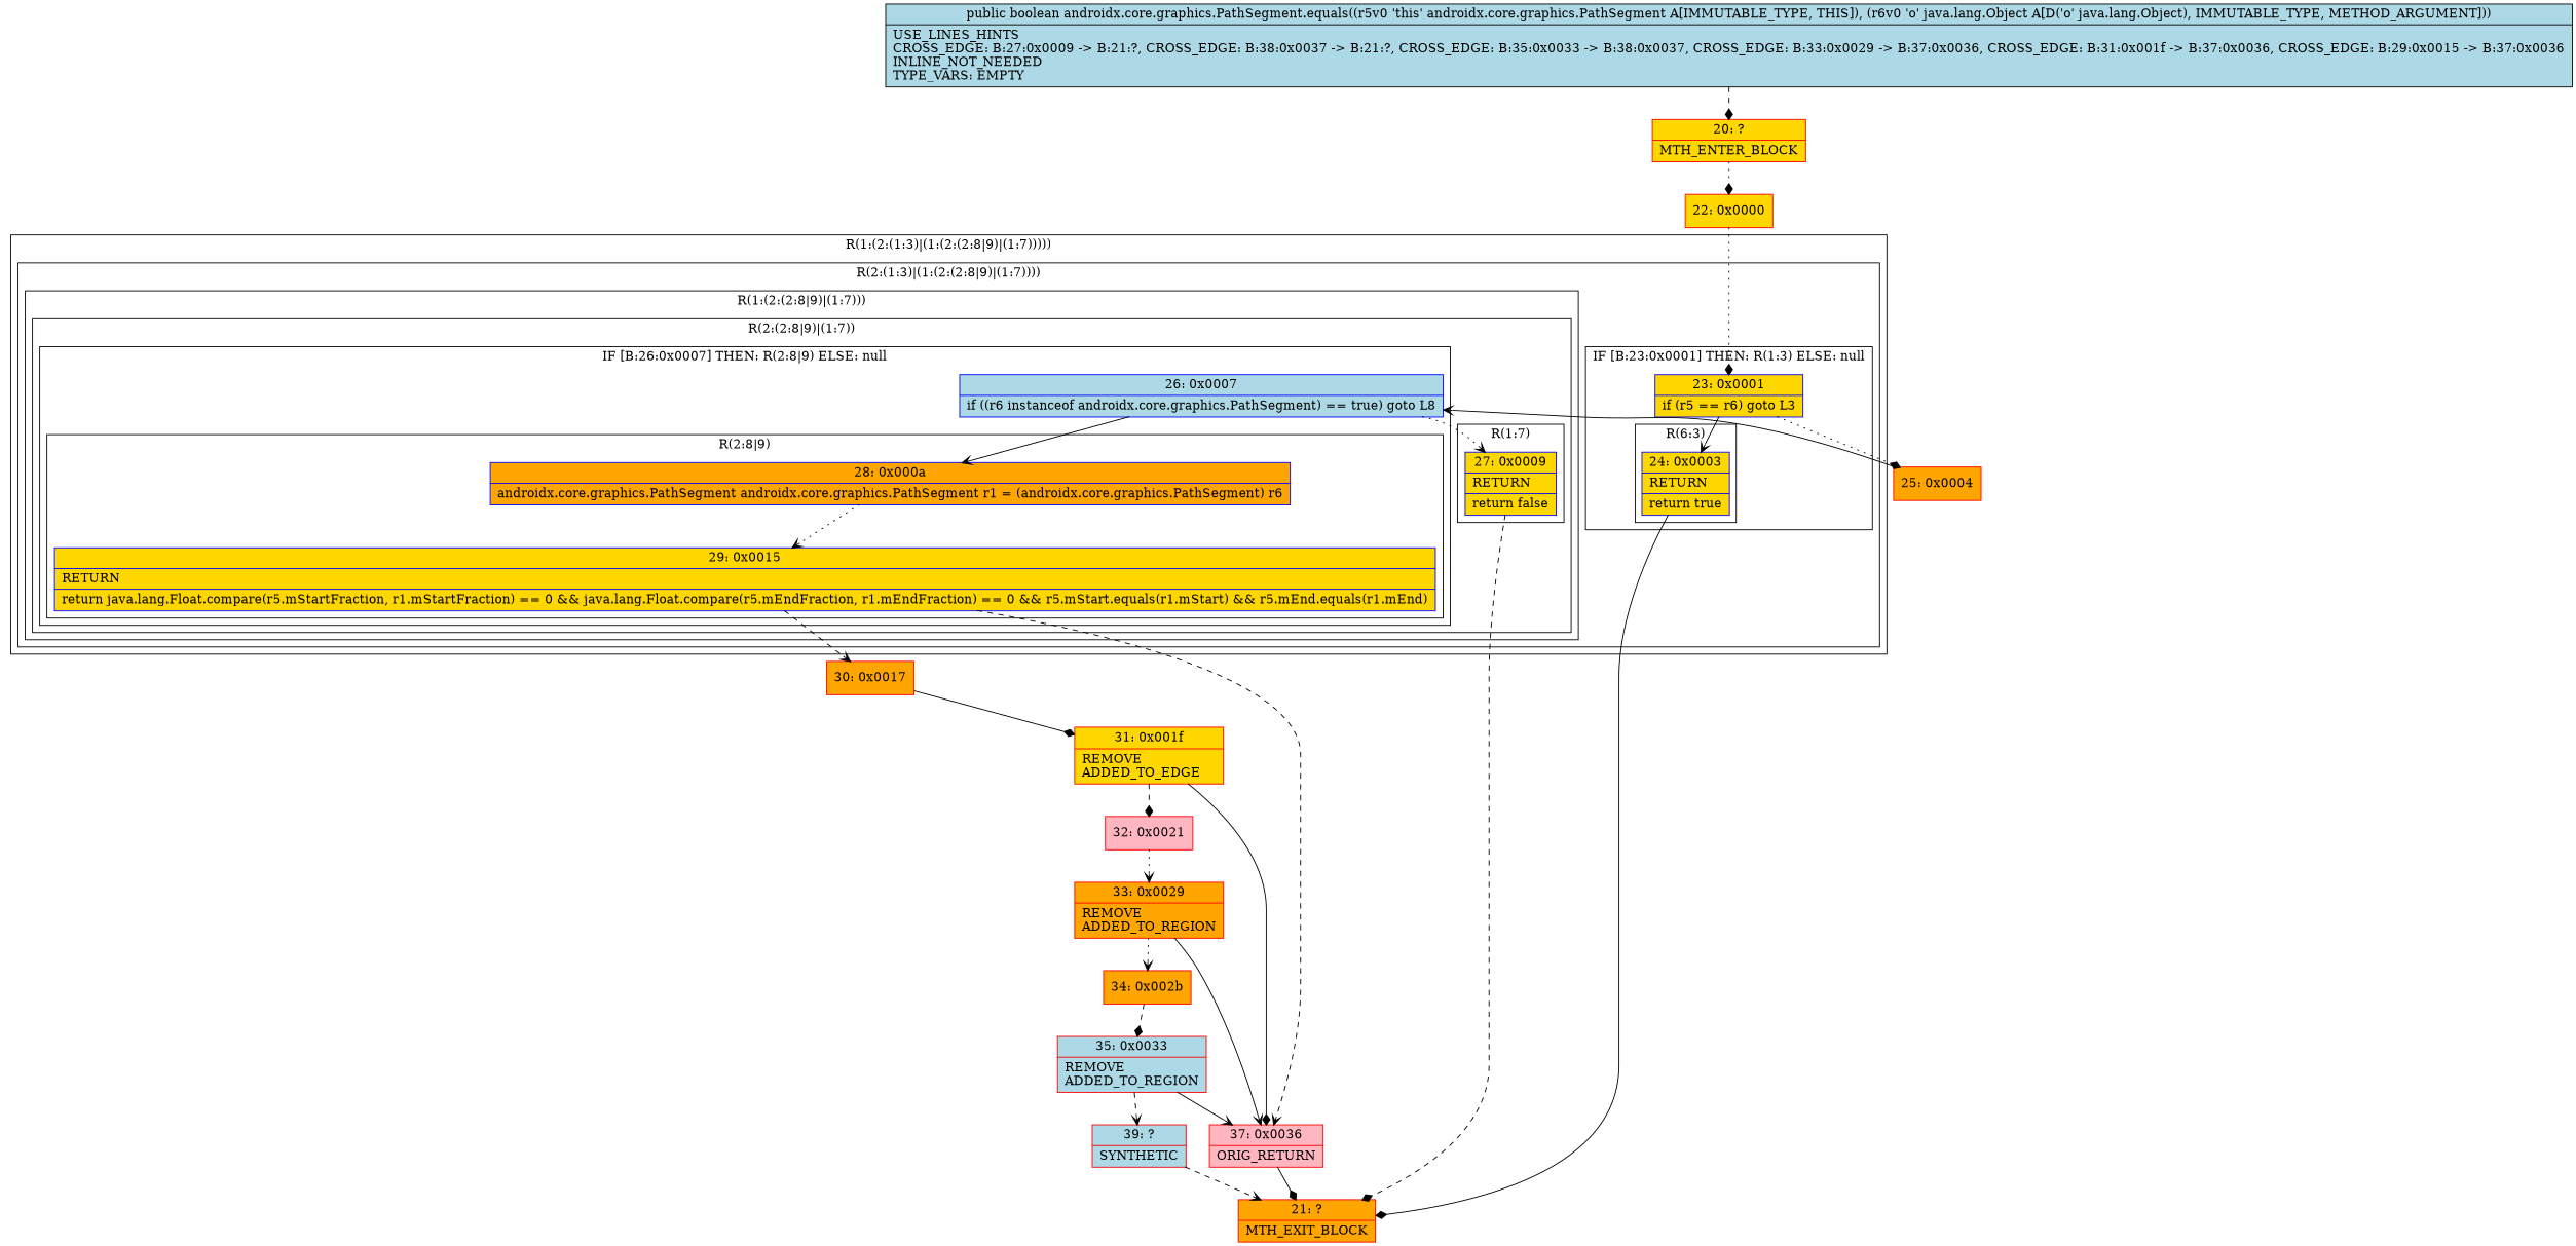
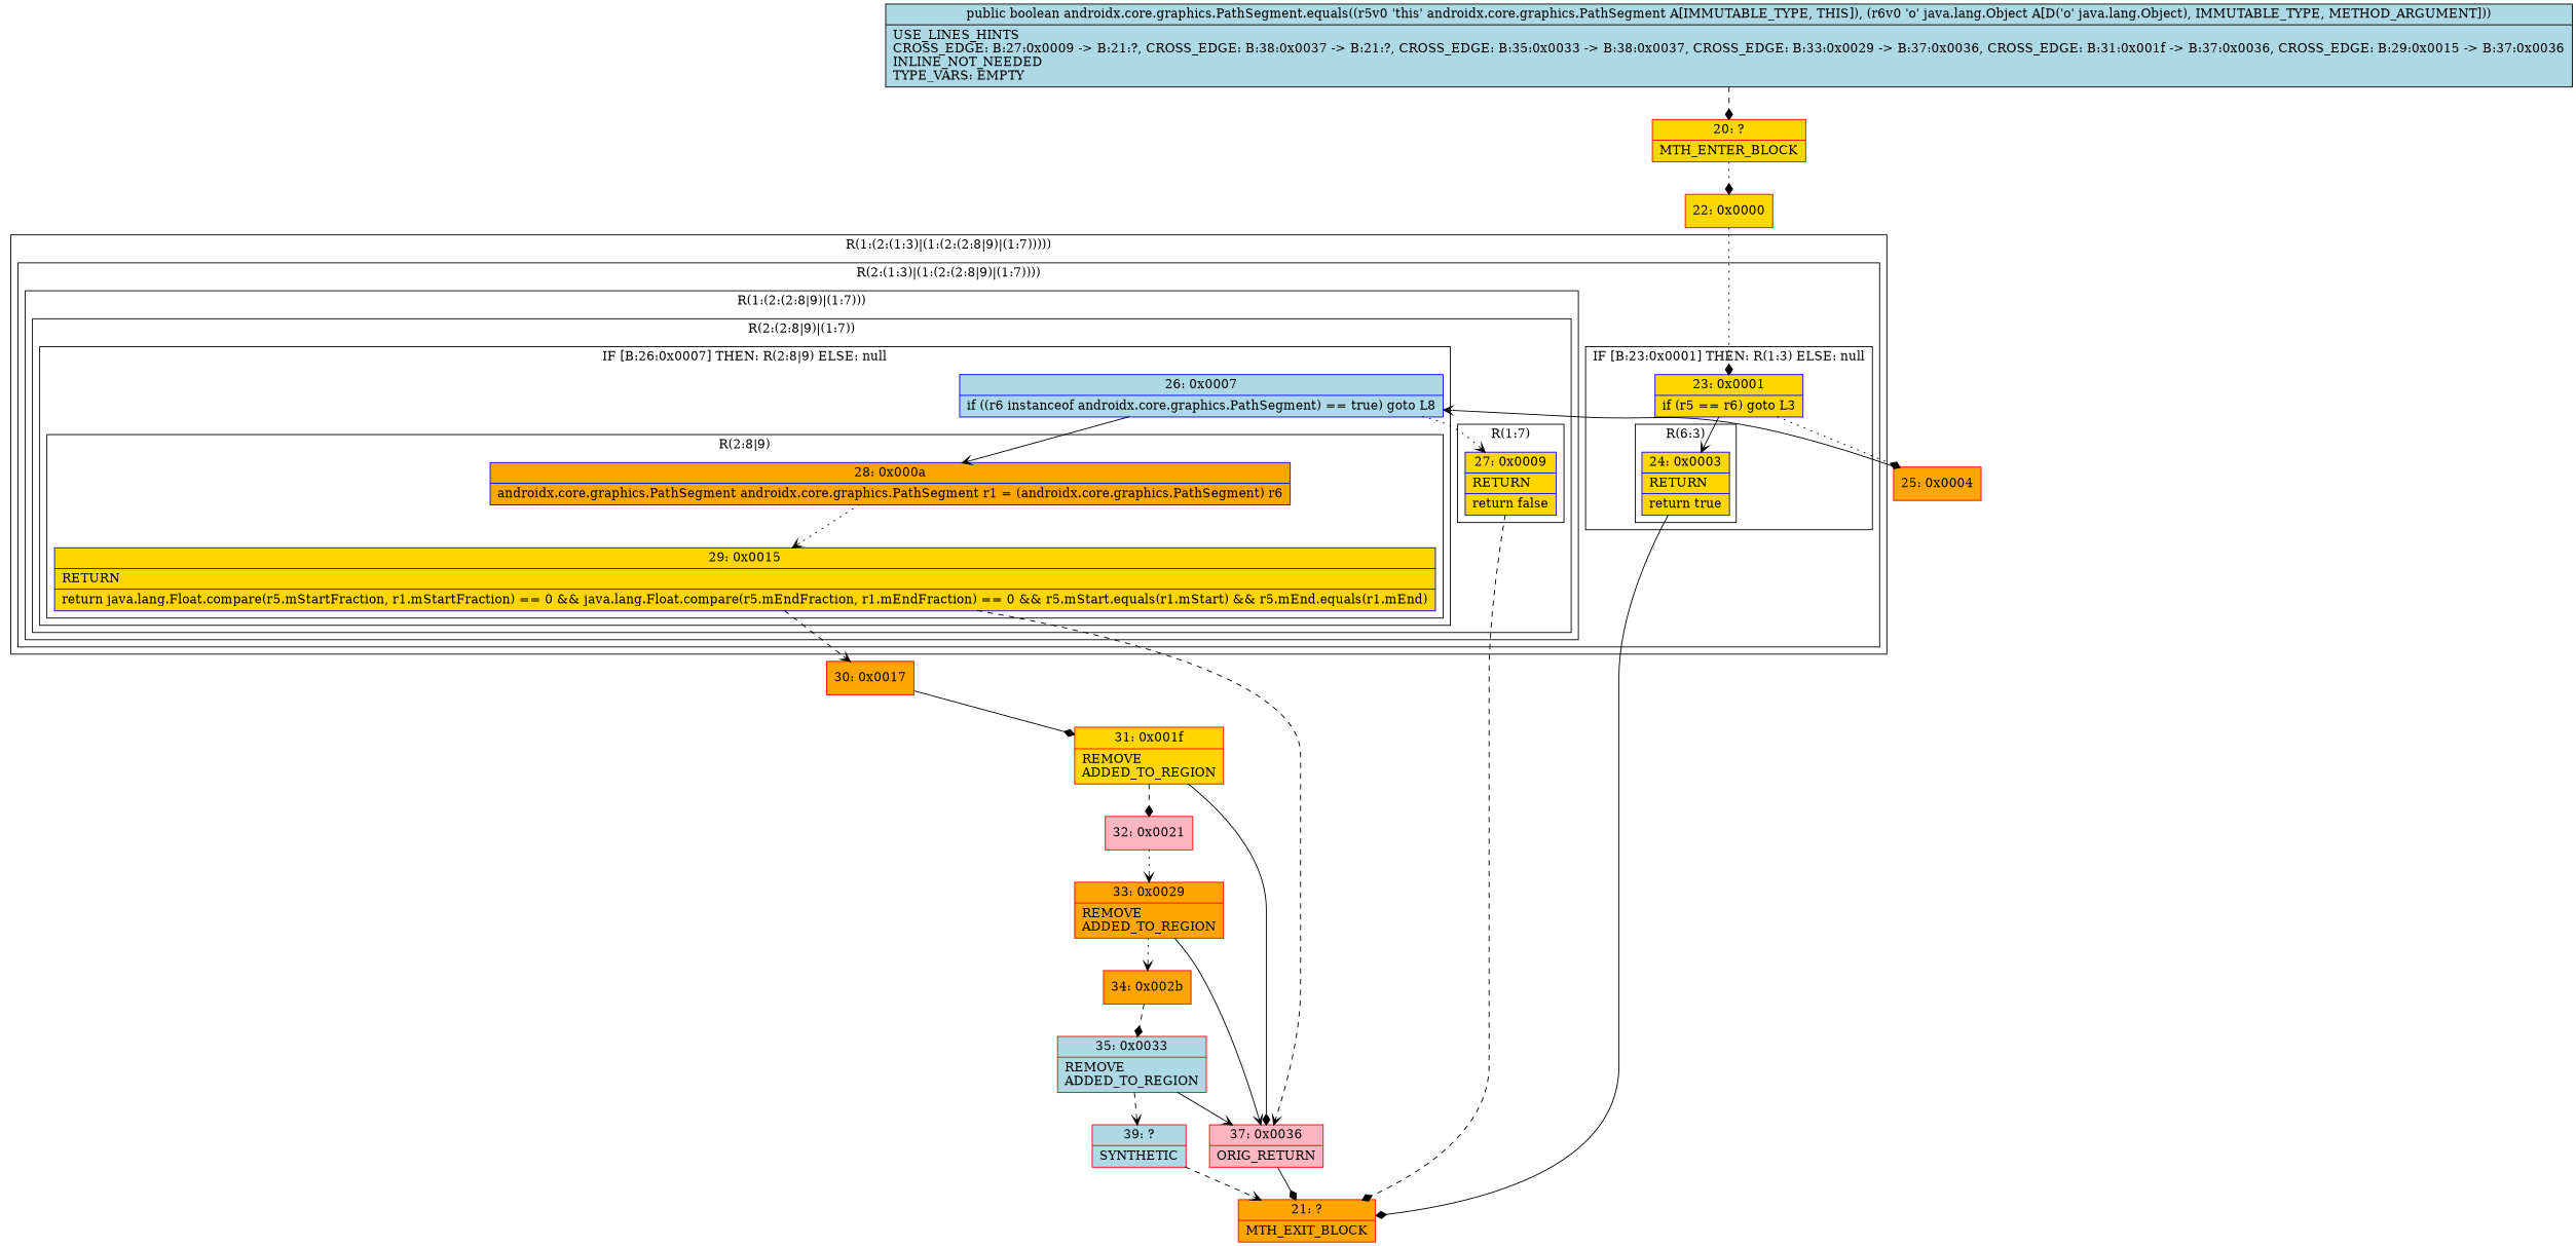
  digraph {
    node [color=red fillcolor=gold shape=record style=filled]
    edge [arrowhead=vee style=solid]
    n1 [color=blue label="{24\:\ 0x0003|RETURN\l|return true\l}"]
    n2 [color=blue label="{23\:\ 0x0001|if (r5 == r6) goto L3\l}"]
    n3 [color=blue fillcolor=orange label="{28\:\ 0x000a|androidx.core.graphics.PathSegment androidx.core.graphics.PathSegment r1 = (androidx.core.graphics.PathSegment) r6\l}"]
    n4 [color=blue label="{29\:\ 0x0015|RETURN\l|return java.lang.Float.compare(r5.mStartFraction, r1.mStartFraction) == 0 && java.lang.Float.compare(r5.mEndFraction, r1.mEndFraction) == 0 && r5.mStart.equals(r1.mStart) && r5.mEnd.equals(r1.mEnd)\l}"]
    n5 [color=blue fillcolor=lightblue label="{26\:\ 0x0007|if ((r6 instanceof androidx.core.graphics.PathSegment) == true) goto L8\l}"]
    n6 [color=blue label="{27\:\ 0x0009|RETURN\l|return false\l}"]
    n7 [fillcolor=orange label="{21\:\ ?|MTH_EXIT_BLOCK\l}"]
    n8 [fillcolor=orange label="{25\:\ 0x0004}"]
    n9 [fillcolor=orange label="{30\:\ 0x0017}"]
    n10 [fillcolor=lightpink label="{37\:\ 0x0036|ORIG_RETURN\l}"]
-   n11 [label="{31\:\ 0x001f|REMOVE\lADDED_TO_EDGE\l}"]
+   n11 [label="{31\:\ 0x001f|REMOVE\lADDED_TO_REGION\l}"]
    n12 [label="{20\:\ ?|MTH_ENTER_BLOCK\l}"]
    n13 [label="{22\:\ 0x0000}"]
    n14 [fillcolor=lightpink label="{32\:\ 0x0021}"]
    n15 [fillcolor=orange label="{33\:\ 0x0029|REMOVE\lADDED_TO_REGION\l}"]
    n16 [fillcolor=orange label="{34\:\ 0x002b}"]
    n17 [fillcolor=lightblue label="{35\:\ 0x0033|REMOVE\lADDED_TO_REGION\l}"]
    n18 [fillcolor=lightblue label="{39\:\ ?|SYNTHETIC\l}"]
    n19 [fillcolor=lightblue label="{public boolean androidx.core.graphics.PathSegment.equals((r5v0 'this' androidx.core.graphics.PathSegment A[IMMUTABLE_TYPE, THIS]), (r6v0 'o' java.lang.Object A[D('o' java.lang.Object), IMMUTABLE_TYPE, METHOD_ARGUMENT]))  | USE_LINES_HINTS\lCROSS_EDGE: B:27:0x0009 \-\> B:21:?, CROSS_EDGE: B:38:0x0037 \-\> B:21:?, CROSS_EDGE: B:35:0x0033 \-\> B:38:0x0037, CROSS_EDGE: B:33:0x0029 \-\> B:37:0x0036, CROSS_EDGE: B:31:0x001f \-\> B:37:0x0036, CROSS_EDGE: B:29:0x0015 \-\> B:37:0x0036\lINLINE_NOT_NEEDED\lTYPE_VARS: EMPTY\l}" color=""]
    subgraph cluster_1 {
      label="R(1:(2:(1:3)|(1:(2:(2:8|9)|(1:7)))))"
      subgraph cluster_2 {
        label="R(2:(1:3)|(1:(2:(2:8|9)|(1:7))))"
        subgraph cluster_3 {
          label="IF [B:23:0x0001] THEN: R(1:3) ELSE: null"
          n2
          subgraph cluster_4 {
            label="R(6:3)"
            n1
          }
        }
        subgraph cluster_5 {
          label="R(1:(2:(2:8|9)|(1:7)))"
          subgraph cluster_6 {
            label="R(2:(2:8|9)|(1:7))"
            subgraph cluster_7 {
              label="IF [B:26:0x0007] THEN: R(2:8|9) ELSE: null"
              n5
              subgraph cluster_8 {
                label="R(2:8|9)"
                n3
                n4
              }
            }
            subgraph cluster_9 {
              label="R(1:7)"
              n6
            }
          }
        }
      }
    }
    n1 -> n7 [arrowhead=diamond]
    n2 -> n1
    n2 -> n8 [arrowhead=diamond style=dotted]
    n3 -> n4 [style=dotted]
    n4 -> n9 [style=dashed]
    n4 -> n10 [style=dashed]
    n5 -> n3
    n5 -> n6 [style=dotted]
    n6 -> n7 [arrowhead=diamond style=dashed]
    n8 -> n5
    n9 -> n11 [arrowhead=diamond]
    n10 -> n7 [arrowhead=diamond]
    n11 -> n10 [arrowhead=diamond]
    n11 -> n14 [arrowhead=diamond style=dashed]
    n12 -> n13 [arrowhead=diamond style=dotted]
    n13 -> n2 [arrowhead=diamond style=dotted]
    n14 -> n15 [style=dotted]
    n15 -> n10
    n15 -> n16 [style=dotted]
    n16 -> n17 [arrowhead=diamond style=dashed]
    n17 -> n10
    n17 -> n18 [style=dashed]
    n18 -> n7 [style=dashed]
    n19 -> n12 [arrowhead=diamond style=dashed]
  }
